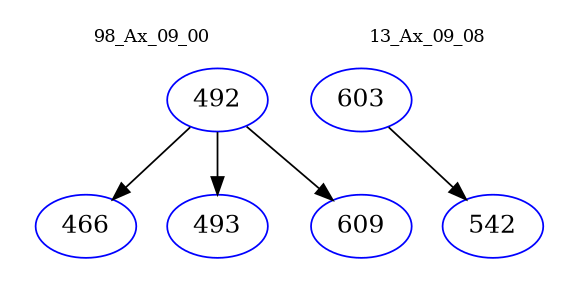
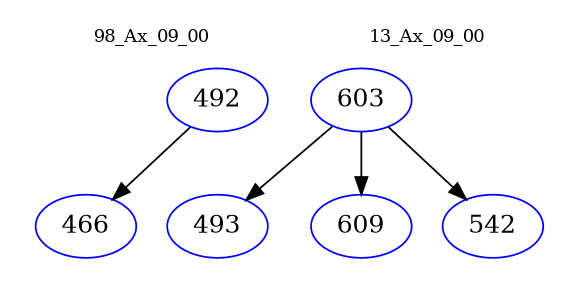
  digraph {
    node [color=blue]
    edge [color=black]
    n1 [label=492]
    n2 [label=466]
    n3 [label=493]
    n4 [label=603]
    n5 [label=542]
    n6 [label=609]
    subgraph cluster_1 {
      color=white
      fontsize=10
      label="98_Ax_09_00"
      n1
      n2
      n3
    }
    subgraph cluster_2 {
      color=white
      fontsize=10
-     label="13_Ax_09_08"
+     label="13_Ax_09_00"
      n4
      n5
      n6
    }
    n1 -> n2
-   n1 -> n3
+   n4 -> n3
    n4 -> n5
-   n1 -> n6
+   n4 -> n6
  }
